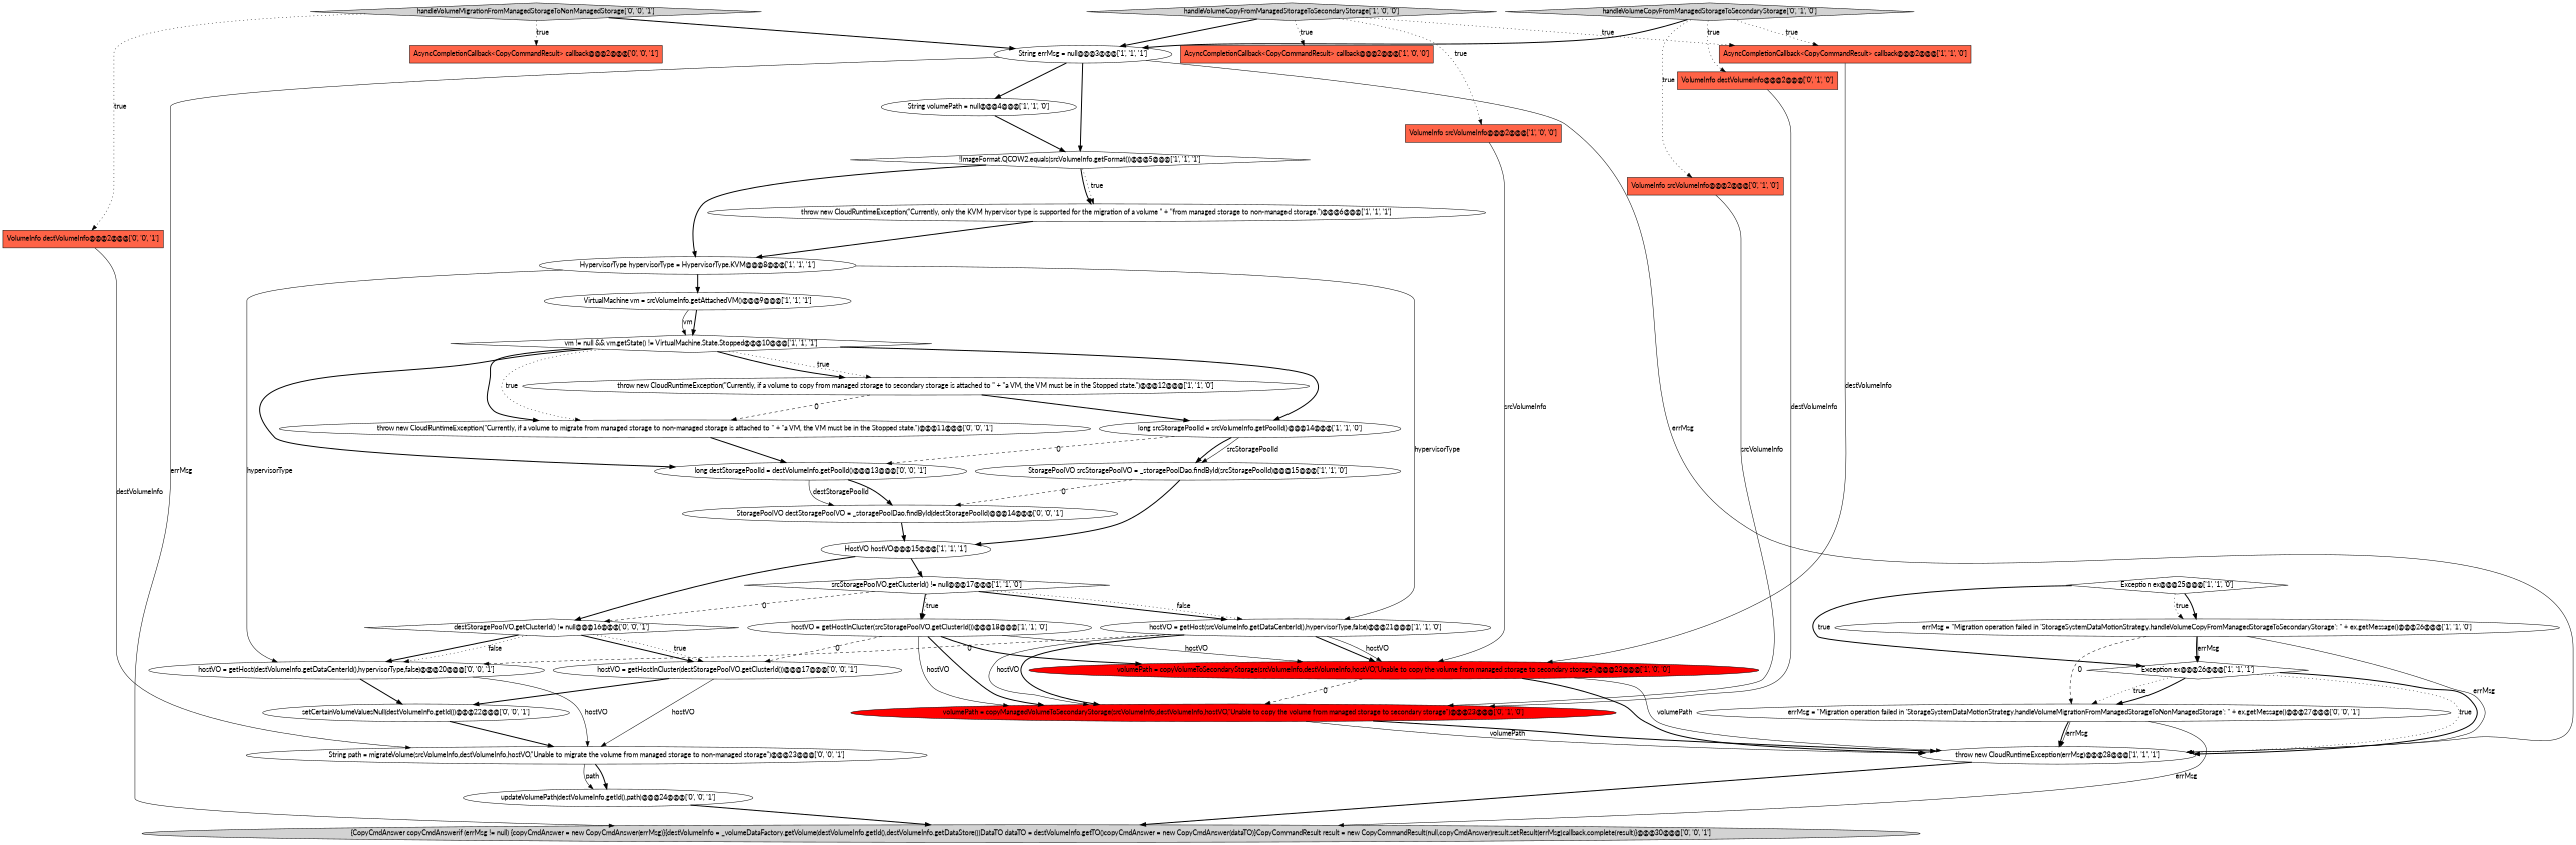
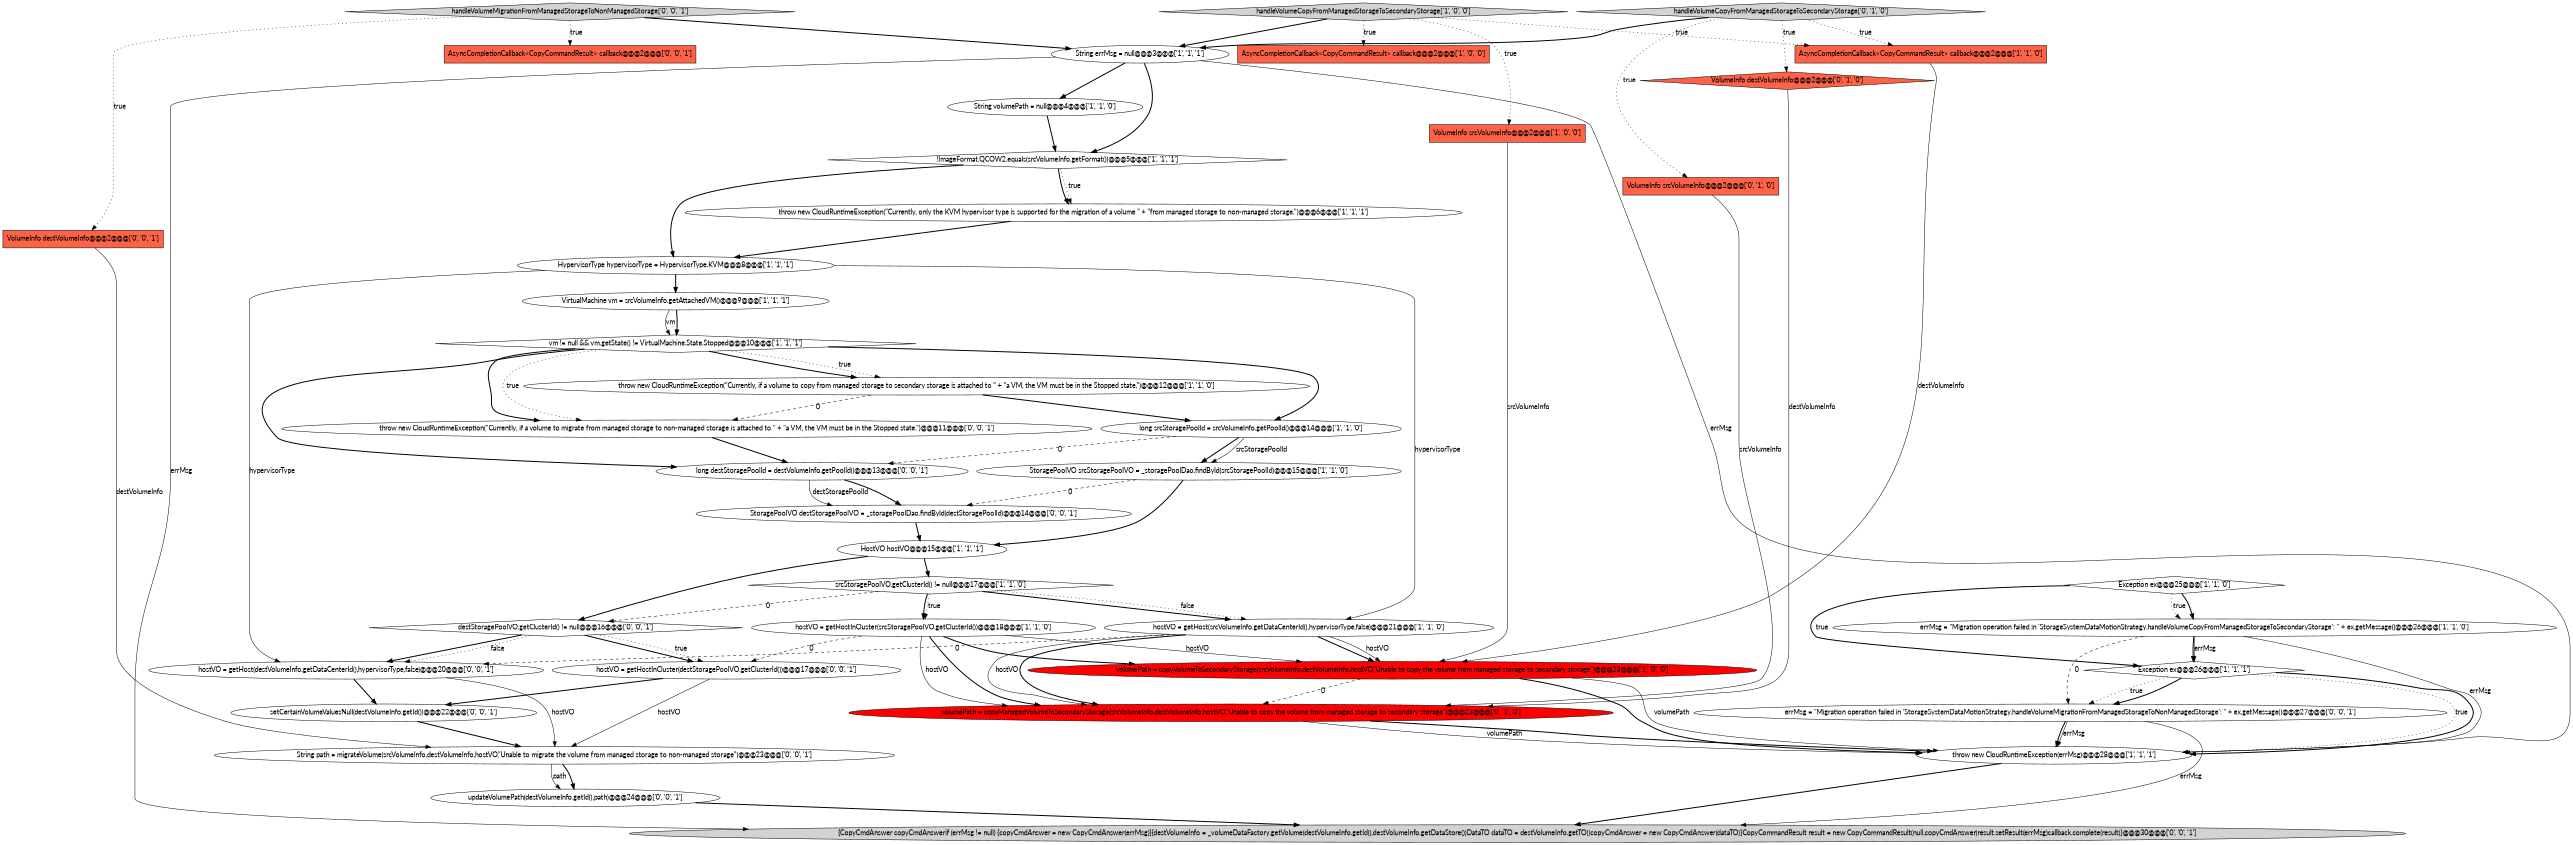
  digraph {
    fontname=Lato
    node [fillcolor=white fontname=Lato shape=ellipse style=filled]
    edge [fontname=Lato style=bold]
    n1 [label="srcStoragePoolVO.getClusterId() != null@@@17@@@['1', '1', '0']" shape=diamond]
    n2 [label="hostVO = getHost(srcVolumeInfo.getDataCenterId(),hypervisorType,false)@@@21@@@['1', '1', '0']"]
    n3 [label="destStoragePoolVO.getClusterId() != null@@@16@@@['0', '0', '1']" shape=diamond]
    n4 [label="hostVO = getHostInCluster(srcStoragePoolVO.getClusterId())@@@18@@@['1', '1', '0']"]
    n5 [fillcolor=red label="volumePath = copyManagedVolumeToSecondaryStorage(srcVolumeInfo,destVolumeInfo,hostVO,\"Unable to copy the volume from managed storage to secondary storage\")@@@23@@@['0', '1', '0']"]
    n6 [fillcolor=red label="volumePath = copyVolumeToSecondaryStorage(srcVolumeInfo,destVolumeInfo,hostVO,\"Unable to copy the volume from managed storage to secondary storage\")@@@23@@@['1', '0', '0']"]
    n7 [label="hostVO = getHost(destVolumeInfo.getDataCenterId(),hypervisorType,false)@@@20@@@['0', '0', '1']"]
    n8 [label="hostVO = getHostInCluster(destStoragePoolVO.getClusterId())@@@17@@@['0', '0', '1']"]
    n9 [label="String volumePath = null@@@4@@@['1', '1', '0']"]
    n10 [label="!ImageFormat.QCOW2.equals(srcVolumeInfo.getFormat())@@@5@@@['1', '1', '1']" shape=diamond]
    n11 [label="HypervisorType hypervisorType = HypervisorType.KVM@@@8@@@['1', '1', '1']"]
    n12 [label="throw new CloudRuntimeException(\"Currently, only the KVM hypervisor type is supported for the migration of a volume \" + \"from managed storage to non-managed storage.\")@@@6@@@['1', '1', '1']"]
-   n13 [fillcolor=tomato label="VolumeInfo destVolumeInfo@@@2@@@['0', '1', '0']" shape=box]
+   n13 [fillcolor=tomato label="VolumeInfo destVolumeInfo@@@2@@@['0', '1', '0']" shape=diamond]
    n14 [label="throw new CloudRuntimeException(errMsg)@@@28@@@['1', '1', '1']"]
    n15 [fillcolor=tomato label="VolumeInfo srcVolumeInfo@@@2@@@['1', '0', '0']" shape=box]
    n16 [fillcolor=lightgray label="{CopyCmdAnswer copyCmdAnswerif (errMsg != null) {copyCmdAnswer = new CopyCmdAnswer(errMsg)}{destVolumeInfo = _volumeDataFactory.getVolume(destVolumeInfo.getId(),destVolumeInfo.getDataStore())DataTO dataTO = destVolumeInfo.getTO()copyCmdAnswer = new CopyCmdAnswer(dataTO)}CopyCommandResult result = new CopyCommandResult(null,copyCmdAnswer)result.setResult(errMsg)callback.complete(result)}@@@30@@@['0', '0', '1']"]
    n17 [label="StoragePoolVO destStoragePoolVO = _storagePoolDao.findById(destStoragePoolId)@@@14@@@['0', '0', '1']"]
    n18 [label="HostVO hostVO@@@15@@@['1', '1', '1']"]
    n19 [label="long srcStoragePoolId = srcVolumeInfo.getPoolId()@@@14@@@['1', '1', '0']"]
    n20 [label="long destStoragePoolId = destVolumeInfo.getPoolId()@@@13@@@['0', '0', '1']"]
    n21 [label="StoragePoolVO srcStoragePoolVO = _storagePoolDao.findById(srcStoragePoolId)@@@15@@@['1', '1', '0']"]
    n22 [label="updateVolumePath(destVolumeInfo.getId(),path)@@@24@@@['0', '0', '1']"]
    n23 [label="setCertainVolumeValuesNull(destVolumeInfo.getId())@@@22@@@['0', '0', '1']"]
    n24 [label="String path = migrateVolume(srcVolumeInfo,destVolumeInfo,hostVO,\"Unable to migrate the volume from managed storage to non-managed storage\")@@@23@@@['0', '0', '1']"]
    n25 [label="VirtualMachine vm = srcVolumeInfo.getAttachedVM()@@@9@@@['1', '1', '1']"]
    n26 [label="vm != null && vm.getState() != VirtualMachine.State.Stopped@@@10@@@['1', '1', '1']" shape=diamond]
    n27 [label="throw new CloudRuntimeException(\"Currently, if a volume to copy from managed storage to secondary storage is attached to \" + \"a VM, the VM must be in the Stopped state.\")@@@12@@@['1', '1', '0']"]
    n28 [label="throw new CloudRuntimeException(\"Currently, if a volume to migrate from managed storage to non-managed storage is attached to \" + \"a VM, the VM must be in the Stopped state.\")@@@11@@@['0', '0', '1']"]
    n29 [fillcolor=tomato label="VolumeInfo destVolumeInfo@@@2@@@['0', '0', '1']" shape=box]
    n30 [fillcolor=lightgray label="handleVolumeCopyFromManagedStorageToSecondaryStorage['0', '1', '0']" shape=diamond]
    n31 [label="String errMsg = null@@@3@@@['1', '1', '1']"]
    n32 [fillcolor=tomato label="AsyncCompletionCallback<CopyCommandResult> callback@@@2@@@['1', '1', '0']" shape=box]
    n33 [fillcolor=tomato label="VolumeInfo srcVolumeInfo@@@2@@@['0', '1', '0']" shape=box]
    n34 [label="errMsg = \"Migration operation failed in 'StorageSystemDataMotionStrategy.handleVolumeCopyFromManagedStorageToSecondaryStorage': \" + ex.getMessage()@@@26@@@['1', '1', '0']"]
    n35 [label="Exception ex@@@26@@@['1', '1', '1']" shape=diamond]
    n36 [label="errMsg = \"Migration operation failed in 'StorageSystemDataMotionStrategy.handleVolumeMigrationFromManagedStorageToNonManagedStorage': \" + ex.getMessage()@@@27@@@['0', '0', '1']"]
    n37 [label="Exception ex@@@25@@@['1', '1', '0']" shape=diamond]
    n38 [fillcolor=lightgray label="handleVolumeCopyFromManagedStorageToSecondaryStorage['1', '0', '0']" shape=diamond]
    n39 [fillcolor=tomato label="AsyncCompletionCallback<CopyCommandResult> callback@@@2@@@['1', '0', '0']" shape=box]
    n40 [fillcolor=tomato label="AsyncCompletionCallback<CopyCommandResult> callback@@@2@@@['0', '0', '1']" shape=box]
    n41 [fillcolor=lightgray label="handleVolumeMigrationFromManagedStorageToNonManagedStorage['0', '0', '1']" shape=diamond]
    n1 -> n2
    n1 -> n2 [label=false style=dotted]
    n1 -> n3 [label=0 style=dashed]
    n1 -> n4 [label=true style=dotted]
    n1 -> n4
    n2 -> n5
    n2 -> n5 [label=hostVO style=solid]
    n2 -> n6
    n2 -> n6 [label=hostVO style=solid]
    n2 -> n7 [label=0 style=dashed]
    n3 -> n7
    n3 -> n7 [label=false style=dotted]
    n3 -> n8
    n3 -> n8 [label=true style=dotted]
    n4 -> n5 [label=hostVO style=solid]
    n4 -> n5
    n4 -> n6
    n4 -> n6 [label=hostVO style=solid]
    n4 -> n8 [label=0 style=dashed]
    n5 -> n14 [label=volumePath style=solid]
    n5 -> n14
    n6 -> n5 [label=0 style=dashed]
    n6 -> n14 [label=volumePath style=solid]
    n6 -> n14
    n7 -> n23
    n7 -> n24 [label=hostVO style=solid]
    n8 -> n23
    n8 -> n24 [label=hostVO style=solid]
    n9 -> n10
    n10 -> n11
    n10 -> n12
    n10 -> n12 [label=true style=dotted]
    n11 -> n2 [label=hypervisorType style=solid]
    n11 -> n7 [label=hypervisorType style=solid]
    n11 -> n25
    n12 -> n11
    n13 -> n5 [label=destVolumeInfo style=solid]
    n14 -> n16
    n15 -> n6 [label=srcVolumeInfo style=solid]
    n17 -> n18
    n18 -> n1
    n18 -> n3
    n19 -> n20 [label=0 style=dashed]
    n19 -> n21
    n19 -> n21 [label=srcStoragePoolId style=solid]
    n20 -> n17
    n20 -> n17 [label=destStoragePoolId style=solid]
    n21 -> n17 [label=0 style=dashed]
    n21 -> n18
    n22 -> n16
    n23 -> n24
    n24 -> n22
    n24 -> n22 [label=path style=solid]
    n25 -> n26
    n25 -> n26 [label=vm style=solid]
    n26 -> n19
    n26 -> n20
    n26 -> n27 [label=true style=dotted]
    n26 -> n27
    n26 -> n28
    n26 -> n28 [label=true style=dotted]
    n27 -> n19
    n27 -> n28 [label=0 style=dashed]
    n28 -> n20
    n29 -> n24 [label=destVolumeInfo style=solid]
    n30 -> n13 [label=true style=dotted]
    n30 -> n31
    n30 -> n32 [label=true style=dotted]
    n30 -> n33 [label=true style=dotted]
    n31 -> n9
    n31 -> n10
    n31 -> n14 [label=errMsg style=solid]
    n31 -> n16 [label=errMsg style=solid]
    n32 -> n6 [label=destVolumeInfo style=solid]
    n33 -> n5 [label=srcVolumeInfo style=solid]
    n34 -> n14 [label=errMsg style=solid]
    n34 -> n35
    n34 -> n35 [label=errMsg style=solid]
    n34 -> n36 [label=0 style=dashed]
    n35 -> n14 [label=true style=dotted]
    n35 -> n14
    n35 -> n36
    n35 -> n36 [label=true style=dotted]
    n36 -> n14
    n36 -> n14 [label=errMsg style=solid]
    n36 -> n16 [label=errMsg style=solid]
    n37 -> n34
    n37 -> n34 [label=true style=dotted]
    n37 -> n35 [label=true]
    n38 -> n15 [label=true style=dotted]
    n38 -> n31
    n38 -> n32 [label=true style=dotted]
    n38 -> n39 [label=true style=dotted]
    n41 -> n29 [label=true style=dotted]
    n41 -> n31
    n41 -> n40 [label=true style=dotted]
  }
